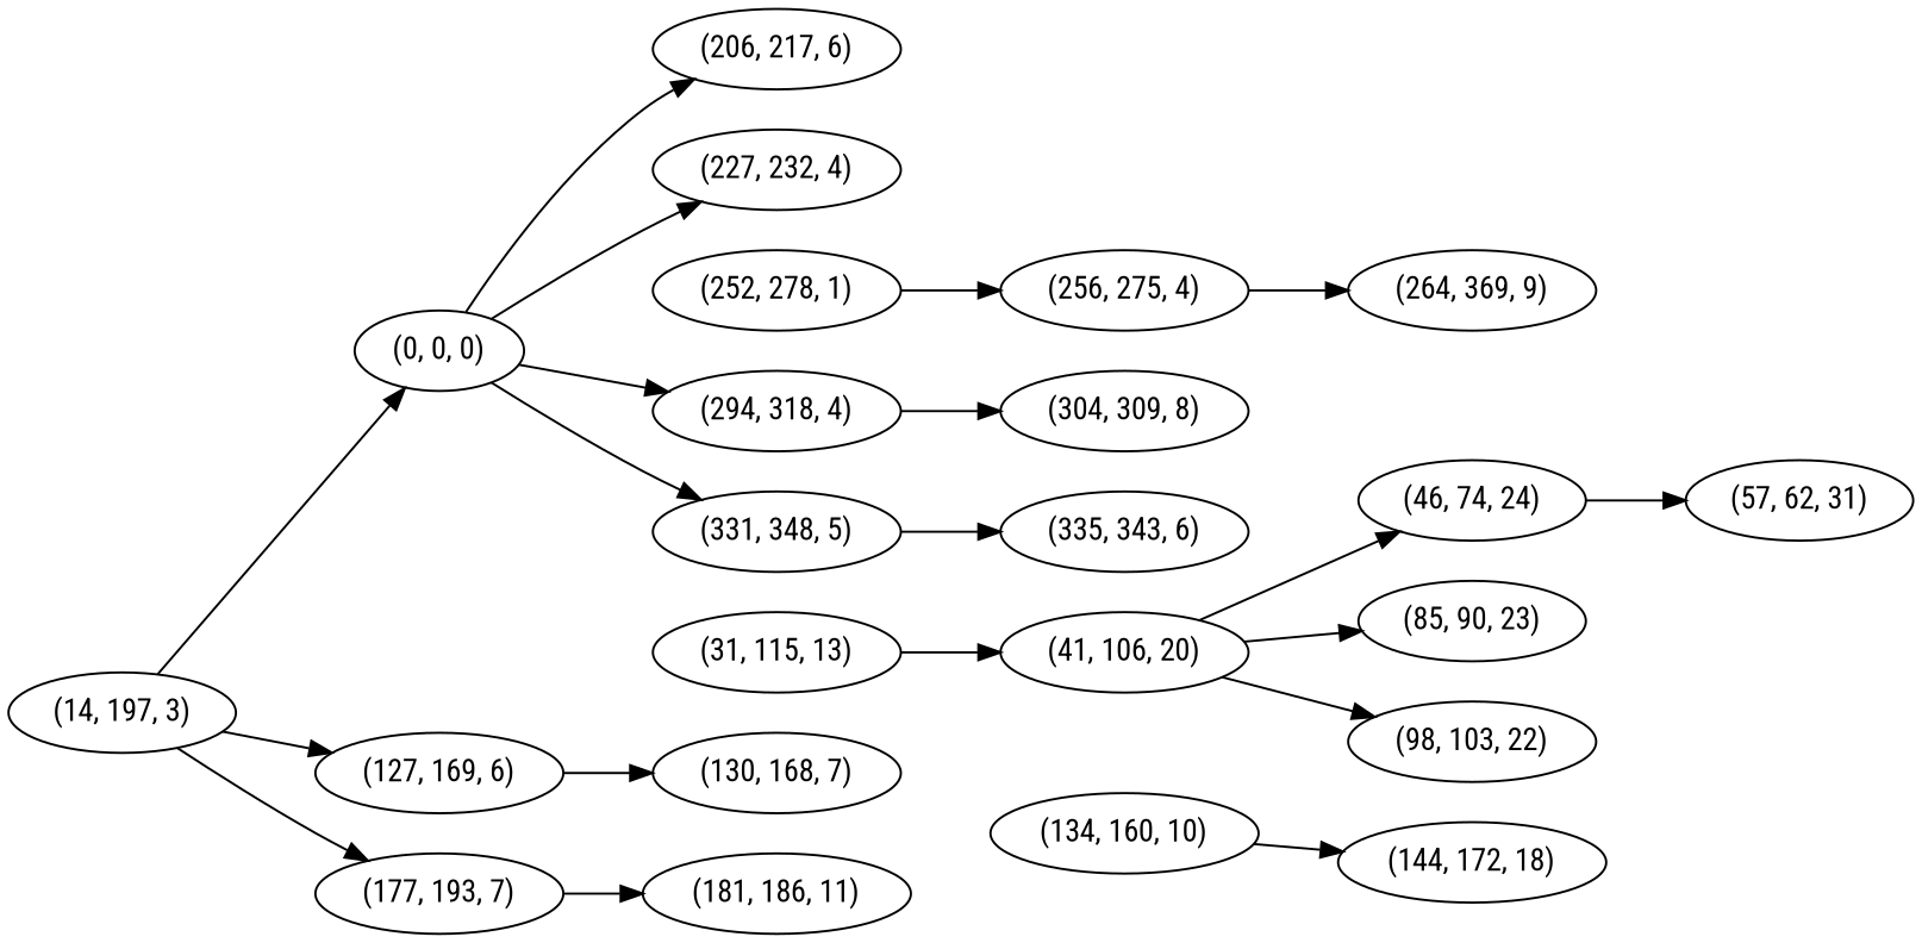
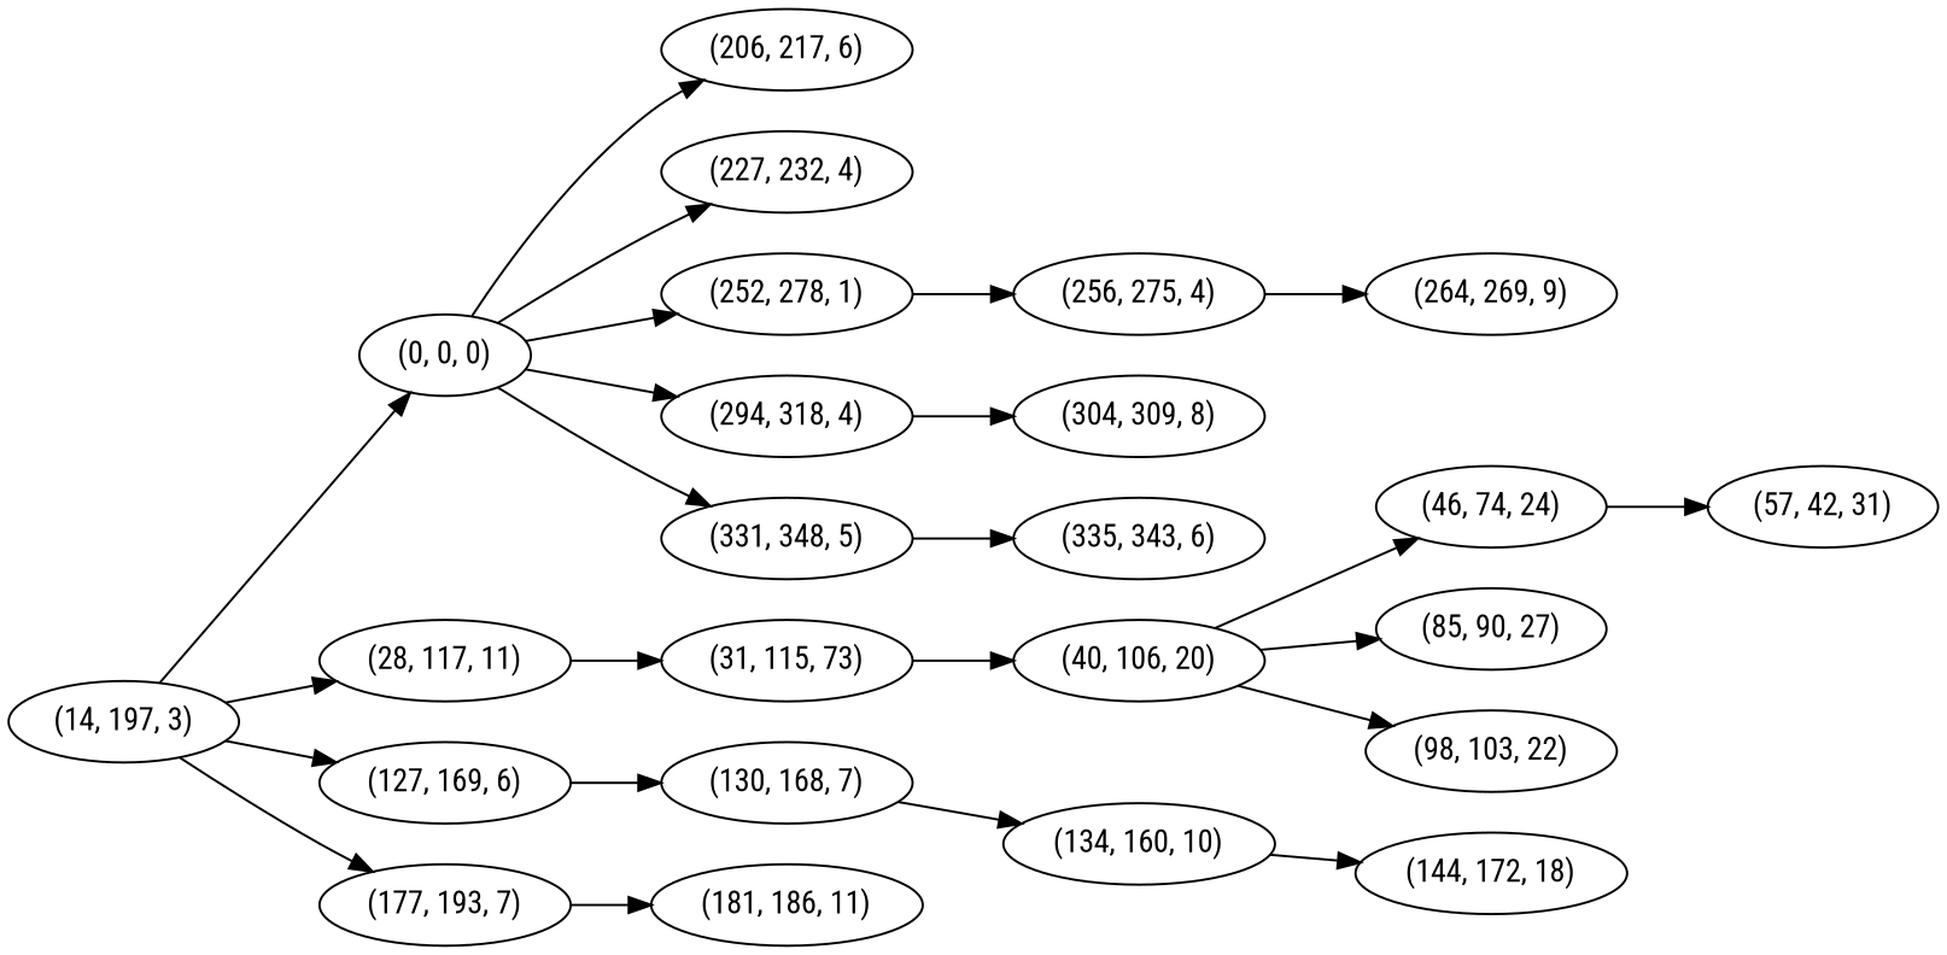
  digraph {
    fontname="Roboto Condensed"
    rankdir=LR
    node [fontname="Roboto Condensed"]
    edge [fontname="Roboto Condensed"]
    "(0, 0, 0)"
    "(206, 217, 6)"
    "(227, 232, 4)"
    "(252, 278, 1)"
    "(294, 318, 4)"
    "(331, 348, 5)"
    "(14, 197, 3)"
+   "(28, 117, 11)"
    "(127, 169, 6)"
    "(177, 193, 7)"
    "(256, 275, 4)"
    "(304, 309, 8)"
    "(335, 343, 6)"
-   "(31, 115, 13)"
+   "(31, 115, 13)" [label="(31, 115, 73)"]
    "(130, 168, 7)"
    "(181, 186, 11)"
-   "(41, 106, 20)"
+   "(41, 106, 20)" [label="(40, 106, 20)"]
    "(46, 74, 24)"
-   "(85, 90, 23)"
+   "(85, 90, 23)" [label="(85, 90, 27)"]
    "(98, 103, 22)"
-   "(57, 62, 31)"
+   "(57, 62, 31)" [label="(57, 42, 31)"]
    "(134, 160, 10)"
    n23 [label="(144, 172, 18)"]
-   "(264, 269, 9)" [label="(264, 369, 9)"]
+   "(264, 269, 9)"
    "(0, 0, 0)" -> "(206, 217, 6)"
    "(0, 0, 0)" -> "(227, 232, 4)"
+   "(0, 0, 0)" -> "(252, 278, 1)"
    "(0, 0, 0)" -> "(294, 318, 4)"
    "(0, 0, 0)" -> "(331, 348, 5)"
    "(252, 278, 1)" -> "(256, 275, 4)"
    "(294, 318, 4)" -> "(304, 309, 8)"
    "(331, 348, 5)" -> "(335, 343, 6)"
    "(14, 197, 3)" -> "(0, 0, 0)"
+   "(14, 197, 3)" -> "(28, 117, 11)"
    "(14, 197, 3)" -> "(127, 169, 6)"
    "(14, 197, 3)" -> "(177, 193, 7)"
+   "(28, 117, 11)" -> "(31, 115, 13)"
    "(127, 169, 6)" -> "(130, 168, 7)"
    "(177, 193, 7)" -> "(181, 186, 11)"
    "(256, 275, 4)" -> "(264, 269, 9)"
    "(31, 115, 13)" -> "(41, 106, 20)"
+   "(130, 168, 7)" -> "(134, 160, 10)"
    "(41, 106, 20)" -> "(46, 74, 24)"
    "(41, 106, 20)" -> "(85, 90, 23)"
    "(41, 106, 20)" -> "(98, 103, 22)"
    "(46, 74, 24)" -> "(57, 62, 31)"
    "(134, 160, 10)" -> n23
  }
